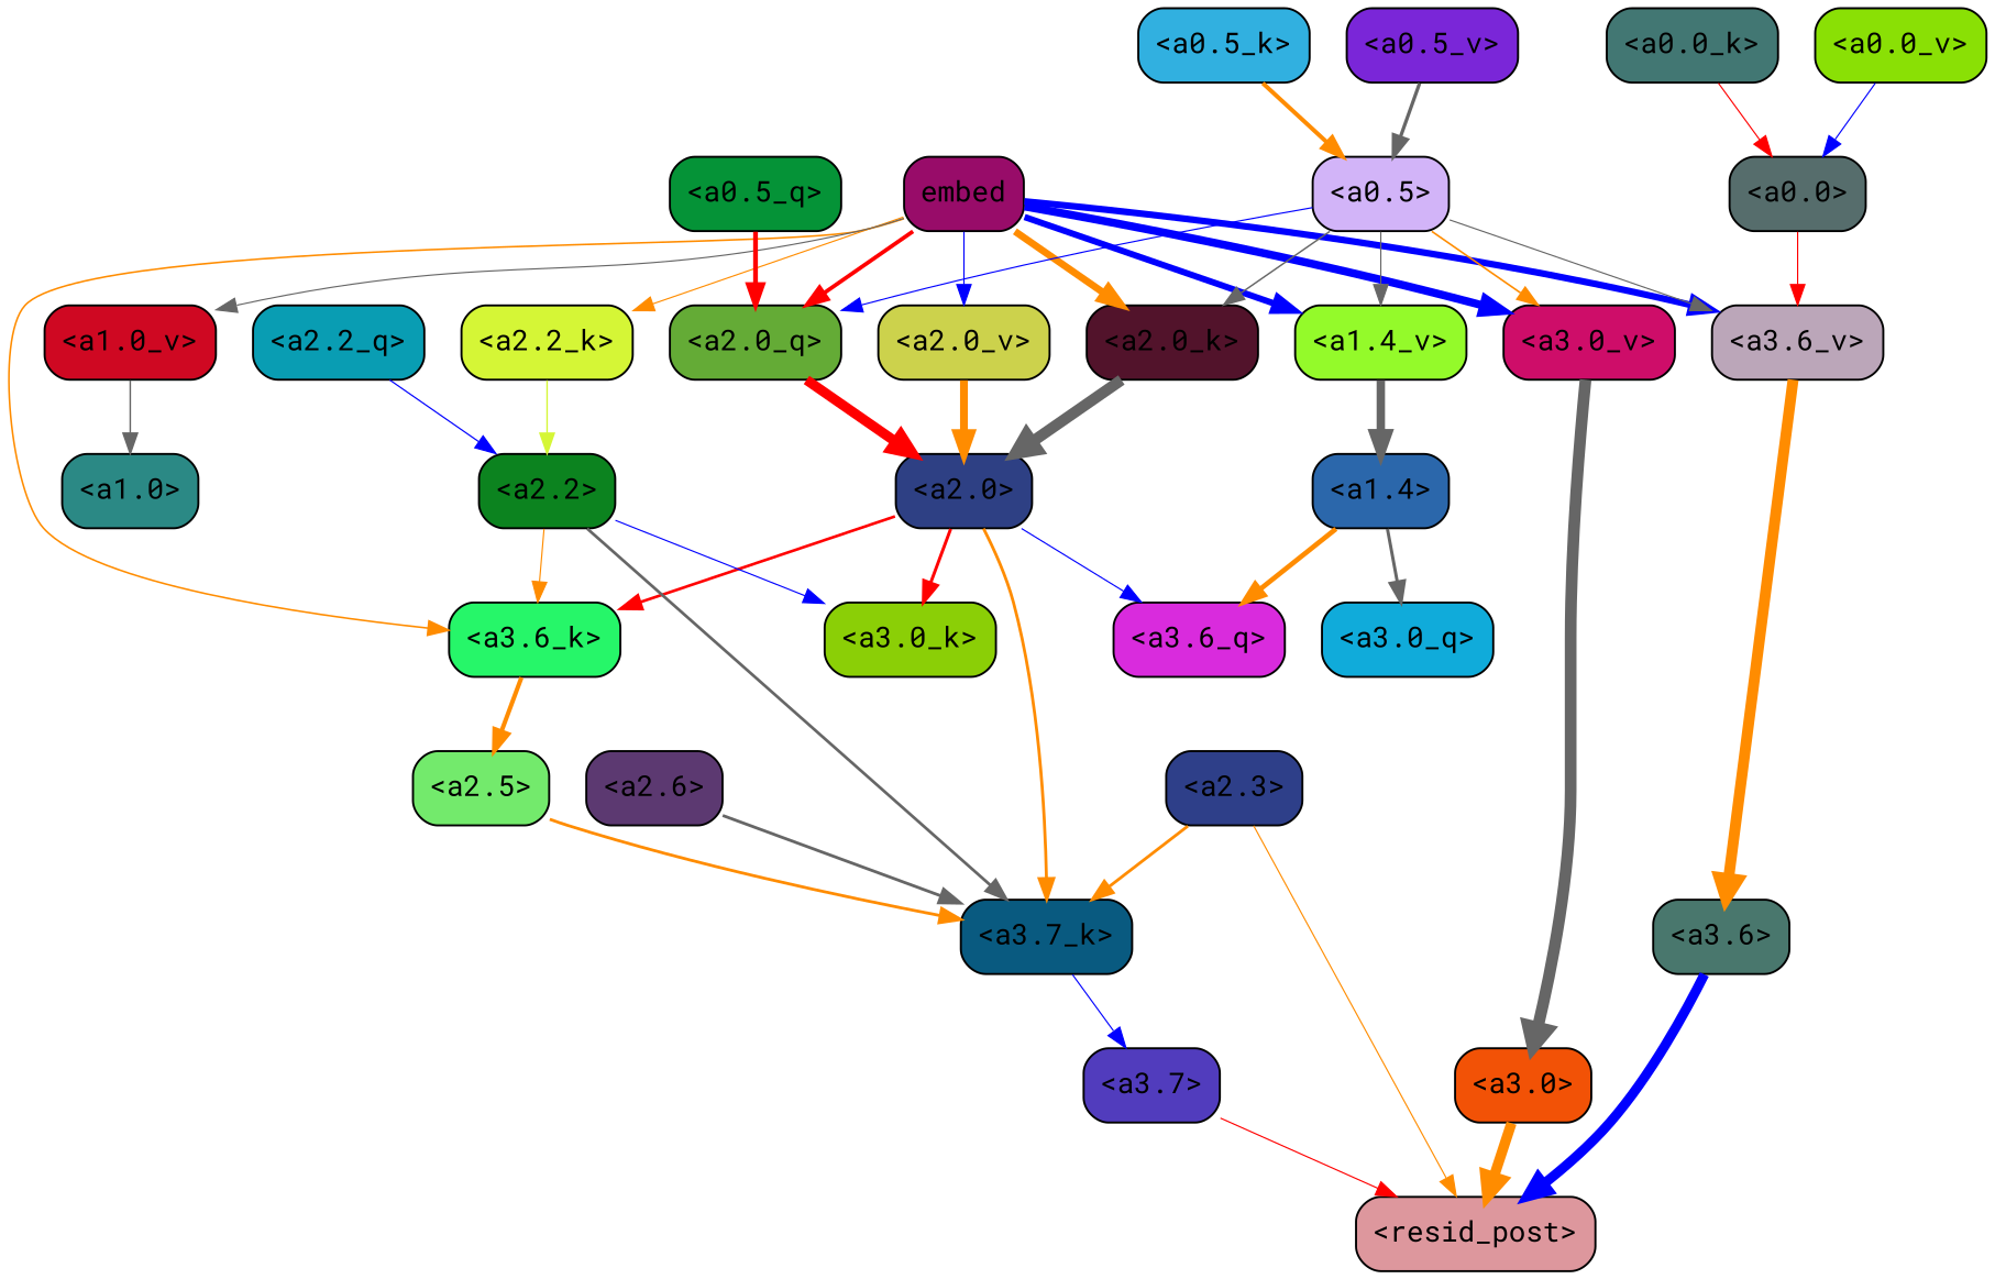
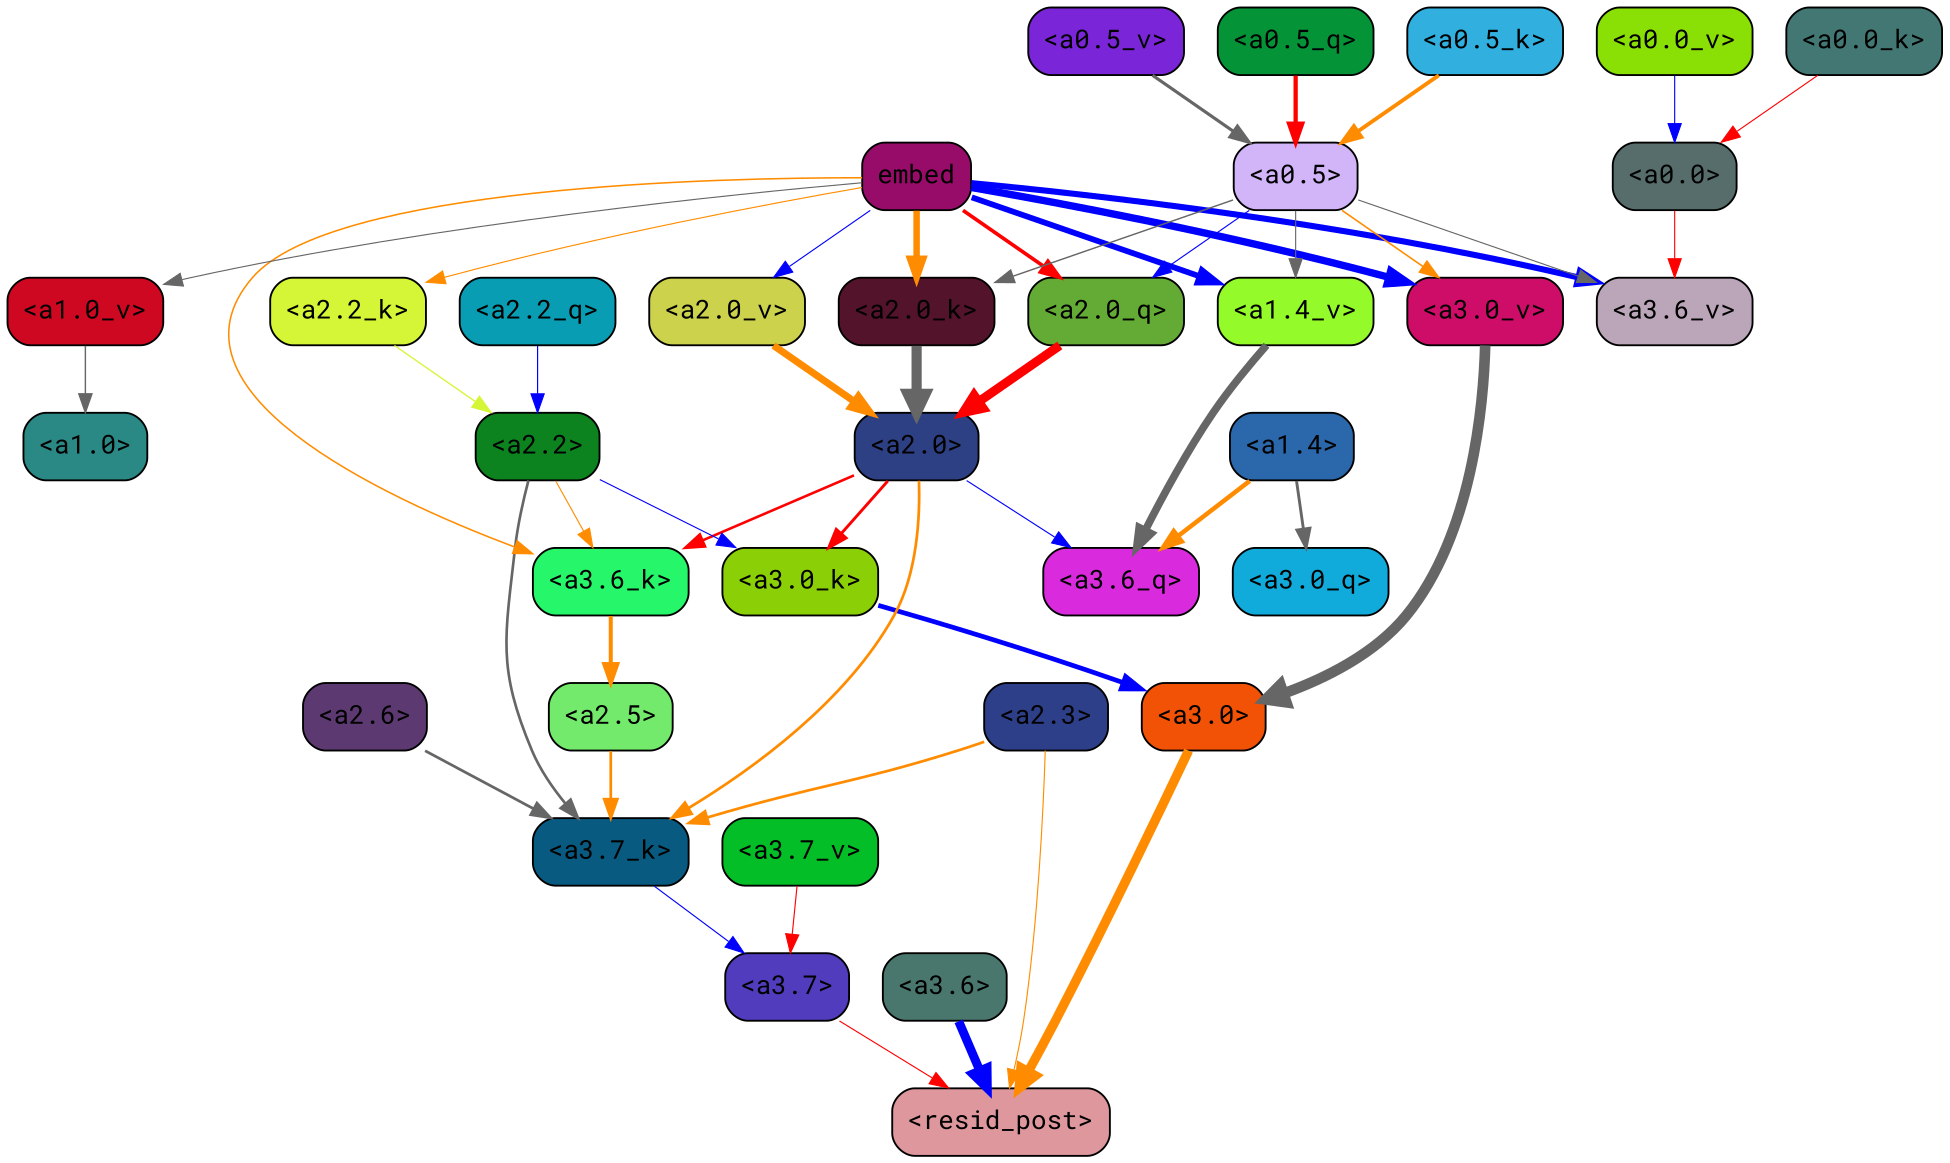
  strict digraph {
    fontname="Roboto Mono"
    splines=true
    node [color=black fontname="Roboto Mono" shape=box style="filled, rounded"]
    edge [color=darkorange fontname="Roboto Mono" penwidth=0.6]
    "<a3.7>" [fillcolor="#513cbd"]
    "<resid_post>" [fillcolor="#dd979d"]
    "<a3.6>" [fillcolor="#49776d"]
    "<a3.0>" [fillcolor="#f25206"]
    "<a2.3>" [fillcolor="#2e3f89"]
    "<a3.7_k>" [fillcolor="#095a80"]
    "<a3.6_q>" [fillcolor="#d92bdd"]
    "<a3.0_q>" [fillcolor="#10abda"]
    "<a3.6_k>" [fillcolor="#26f669"]
    "<a2.5>" [fillcolor="#73ea6c"]
    "<a3.0_k>" [fillcolor="#8bcf06"]
+   "<a3.7_v>" [fillcolor="#03be26"]
    "<a3.6_v>" [fillcolor="#bba6b9"]
    "<a3.0_v>" [fillcolor="#ce0d69"]
    "<a2.0>" [fillcolor="#2e4084"]
    "<a1.4>" [fillcolor="#2b67ab"]
    "<a2.0_v>" [fillcolor="#ccd24c"]
    "<a2.6>" [fillcolor="#5c3971"]
    "<a2.2>" [fillcolor="#0c831f"]
    embed [fillcolor="#980c69"]
    "<a2.0_q>" [fillcolor="#64ab36"]
    "<a2.2_k>" [fillcolor="#d5f636"]
    "<a2.0_k>" [fillcolor="#52132b"]
    "<a1.4_v>" [fillcolor="#94fa2a"]
    "<a1.0_v>" [fillcolor="#cf0822"]
    "<a1.0>" [fillcolor="#2b8985"]
    "<a0.5>" [fillcolor="#d2b4f8"]
    "<a0.0>" [fillcolor="#566d6c"]
    "<a2.2_q>" [fillcolor="#099db3"]
    "<a0.5_q>" [fillcolor="#059337"]
    "<a0.5_k>" [fillcolor="#31b0e0"]
    "<a0.0_k>" [fillcolor="#427773"]
    "<a0.5_v>" [fillcolor="#7a26d8"]
    "<a0.0_v>" [fillcolor="#8ae005"]
    "<a3.7>" -> "<resid_post>" [color=red]
    "<a3.6>" -> "<resid_post>" [color=blue penwidth=4.749041676521301]
    "<a3.0>" -> "<resid_post>" [penwidth=5.004215121269226]
    "<a2.3>" -> "<resid_post>"
    "<a2.3>" -> "<a3.7_k>" [penwidth=1.4559586644172668]
    "<a3.7_k>" -> "<a3.7>" [color=blue]
    "<a3.6_k>" -> "<a2.5>" [penwidth=2.13908451795578]
    "<a2.5>" -> "<a3.7_k>" [penwidth=1.457568109035492]
-   "<a3.6_v>" -> "<a3.6>" [penwidth=5.297133803367615]
+   "<a3.0_k>" -> "<a3.0>" [color=blue penwidth=2.520303964614868]
+   "<a3.7_v>" -> "<a3.7>" [color=red]
    "<a3.0_v>" -> "<a3.0>" [color=gray40 penwidth=5.680712580680847]
    "<a2.0>" -> "<a3.7_k>" [penwidth=1.4582423567771912]
    "<a2.0>" -> "<a3.6_q>" [color=blue]
    "<a2.0>" -> "<a3.6_k>" [color=red penwidth=1.3792681694030762]
    "<a2.0>" -> "<a3.0_k>" [color=red penwidth=1.5433646440505981]
    "<a1.4>" -> "<a3.6_q>" [penwidth=2.407962203025818]
    "<a1.4>" -> "<a3.0_q>" [color=gray40 penwidth=1.5490156412124634]
    "<a2.0_v>" -> "<a2.0>" [penwidth=3.7890332341194153]
    "<a2.6>" -> "<a3.7_k>" [color=gray40 penwidth=1.468173325061798]
    "<a2.2>" -> "<a3.7_k>" [color=gray40 penwidth=1.4199435114860535]
    "<a2.2>" -> "<a3.6_k>"
    "<a2.2>" -> "<a3.0_k>" [color=blue]
    embed -> "<a3.6_k>" [penwidth=0.8273519277572632]
    embed -> "<a3.6_v>" [color=blue penwidth=3.2414157912135124]
    embed -> "<a3.0_v>" [color=blue penwidth=3.929257571697235]
    embed -> "<a2.0_v>" [color=blue]
    embed -> "<a2.0_q>" [color=red penwidth=1.9435837268829346]
    embed -> "<a2.2_k>"
    embed -> "<a2.0_k>" [penwidth=3.4579111337661743]
    embed -> "<a1.4_v>" [color=blue penwidth=3.0905416011810303]
    embed -> "<a1.0_v>" [color=gray40]
    "<a2.0_q>" -> "<a2.0>" [color=red penwidth=4.832814455032349]
    "<a2.2_k>" -> "<a2.2>" [color="#d5f636" penwidth=0.7200896441936493]
    "<a2.0_k>" -> "<a2.0>" [color=gray40 penwidth=5.423068851232529]
-   "<a1.4_v>" -> "<a1.4>" [color=gray40 penwidth=4.065267086029053]
+   "<a1.4_v>" -> "<a3.6_q>" [color=gray40 penwidth=4.065267086029053]
    "<a1.0_v>" -> "<a1.0>" [color=gray40 penwidth=0.7517843246459961]
    "<a0.5>" -> "<a3.6_v>" [color=gray40]
    "<a0.5>" -> "<a3.0_v>" [penwidth=0.8535017371177673]
    "<a0.5>" -> "<a2.0_q>" [color=blue]
    "<a0.5>" -> "<a2.0_k>" [color=gray40 penwidth=0.7646331787109375]
    "<a0.5>" -> "<a1.4_v>" [color=gray40]
    "<a0.0>" -> "<a3.6_v>" [color=red]
    "<a2.2_q>" -> "<a2.2>" [color=blue penwidth=0.6301735639572144]
-   "<a0.5_q>" -> "<a2.0_q>" [color=red penwidth=2.2789151668548584]
+   "<a0.5_q>" -> "<a0.5>" [color=red penwidth=2.2789151668548584]
    "<a0.5_k>" -> "<a0.5>" [penwidth=2.067288637161255]
    "<a0.0_k>" -> "<a0.0>" [color=red]
    "<a0.5_v>" -> "<a0.5>" [color=gray40 penwidth=1.6968014240264893]
    "<a0.0_v>" -> "<a0.0>" [color=blue]
  }
